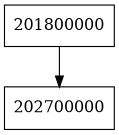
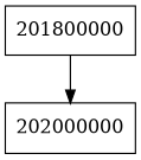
  digraph {
    node [shape=record]
    n1 [label=201800000]
-   n2 [label=202700000]
+   n2 [label=202000000]
    n1 -> n2
  }
